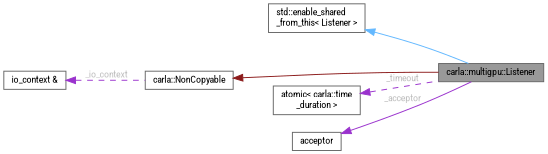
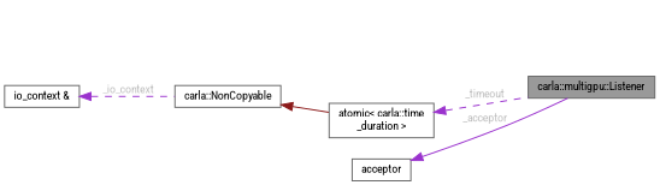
  digraph {
    fontname="Roboto Condensed"
    rankdir=LR
    node [color=gray40 fillcolor=white fontname="Roboto Condensed" fontsize=10 shape=box style=filled]
    edge [color=darkorchid3 dir=back fontname="Roboto Condensed" fontsize=10 labelfontname=Helvetica labelfontsize=10 style=solid fontcolor=grey]
    n1 [fillcolor=grey60 fontcolor=black height=0.2 label="carla::multigpu::Listener" width=0.4]
-   n2 [height=0.2 label="std::enable_shared\l_from_this\< Listener \>" width=0.4]
    n3 [height=0.2 label="carla::NonCopyable" width=0.4]
    n4 [height=0.2 label="io_context &" width=0.4]
    n5 [height=0.2 label=acceptor width=0.4]
    n6 [height=0.2 label="atomic\< carla::time\l_duration \>" width=0.4]
-   n2 -> n1 [color=steelblue1 fontcolor=""]
-   n3 -> n1 [color=firebrick4 fontcolor=""]
+   n3 -> n6 [color=firebrick4 fontcolor=""]
    n4 -> n3 [label=" _io_context" style=dashed]
    n5 -> n1 [label=" _acceptor"]
    n6 -> n1 [label=" _timeout" style=dashed]
  }
